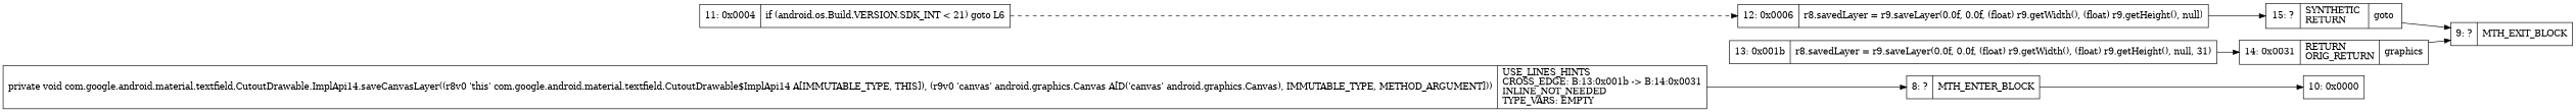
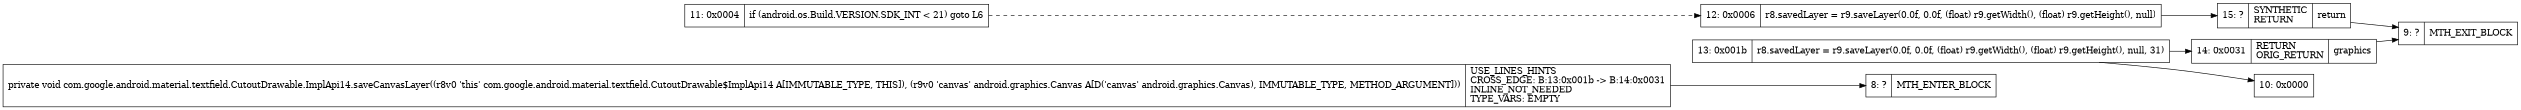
  digraph {
    rankdir=LR
    node [shape=record]
    n1 [label="{8\:\ ?|MTH_ENTER_BLOCK\l}"]
    n2 [label="{10\:\ 0x0000}"]
    n3 [label="{11\:\ 0x0004|if (android.os.Build.VERSION.SDK_INT \< 21) goto L6\l}"]
    n4 [label="{12\:\ 0x0006|r8.savedLayer = r9.saveLayer(0.0f, 0.0f, (float) r9.getWidth(), (float) r9.getHeight(), null)\l}"]
-   n5 [label="{15\:\ ?|SYNTHETIC\lRETURN\l|goto\l}"]
+   n5 [label="{15\:\ ?|SYNTHETIC\lRETURN\l|return\l}"]
    n6 [label="{13\:\ 0x001b|r8.savedLayer = r9.saveLayer(0.0f, 0.0f, (float) r9.getWidth(), (float) r9.getHeight(), null, 31)\l}"]
    n7 [label="{14\:\ 0x0031|RETURN\lORIG_RETURN\l|graphics\l}"]
    n8 [label="{9\:\ ?|MTH_EXIT_BLOCK\l}"]
    n9 [label="{private void com.google.android.material.textfield.CutoutDrawable.ImplApi14.saveCanvasLayer((r8v0 'this' com.google.android.material.textfield.CutoutDrawable$ImplApi14 A[IMMUTABLE_TYPE, THIS]), (r9v0 'canvas' android.graphics.Canvas A[D('canvas' android.graphics.Canvas), IMMUTABLE_TYPE, METHOD_ARGUMENT]))  | USE_LINES_HINTS\lCROSS_EDGE: B:13:0x001b \-\> B:14:0x0031\lINLINE_NOT_NEEDED\lTYPE_VARS: EMPTY\l}"]
-   n1 -> n2
+   n6 -> n2
    n3 -> n4 [style=dashed]
    n4 -> n5
    n5 -> n8
    n6 -> n7
    n7 -> n8
    n9 -> n1
  }
